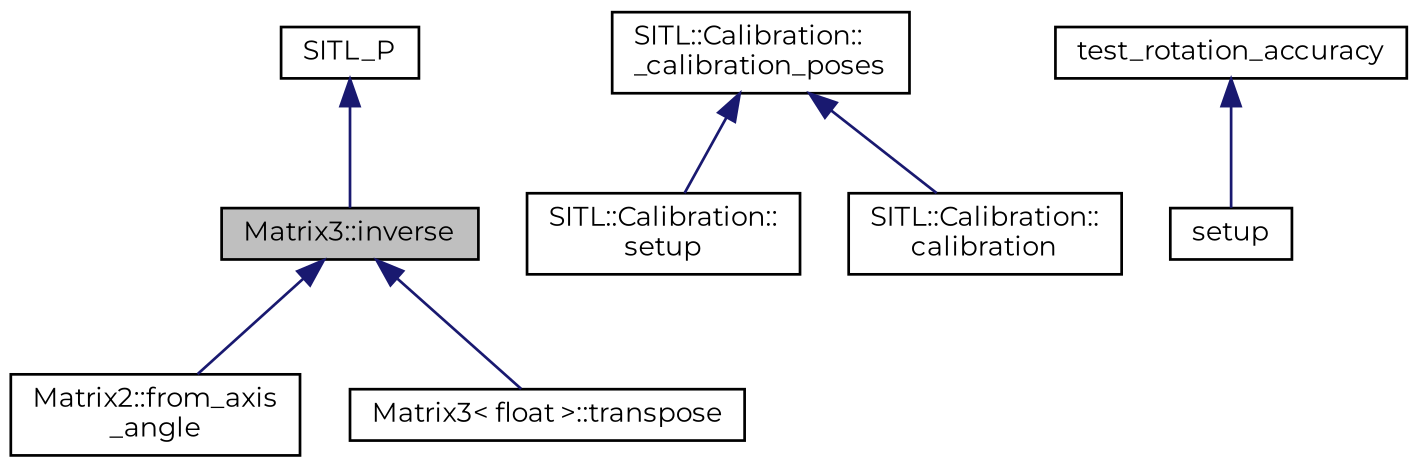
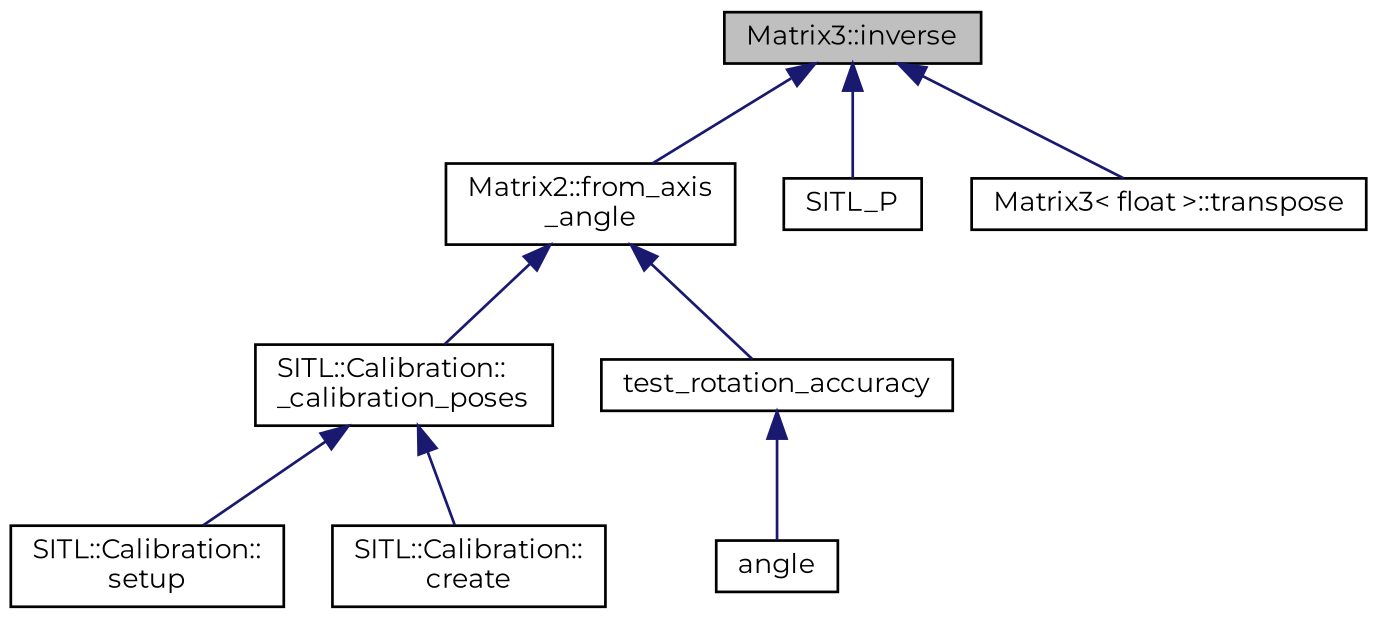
  digraph {
    fontname=Montserrat
    rankdir=TB
    node [color=black fillcolor=white fontname=Montserrat fontsize=10 shape=record style=filled]
    edge [color=midnightblue dir=back fontname=Montserrat fontsize=10 labelfontname=Helvetica labelfontsize=10 style=solid]
    n1 [fillcolor=grey75 fontcolor=black height=0.2 label="Matrix3::inverse" width=0.4]
    n2 [height=0.2 label="Matrix2::from_axis\l_angle" width=0.4]
    n3 [height=0.2 label=SITL_P width=0.4]
    n4 [height=0.2 label="Matrix3\< float \>::transpose" width=0.4]
    n5 [height=0.2 label="SITL::Calibration::\l_calibration_poses" width=0.4]
    n6 [height=0.2 label=test_rotation_accuracy width=0.4]
    n7 [height=0.2 label="SITL::Calibration::\lsetup" width=0.4]
-   n8 [height=0.2 label="SITL::Calibration::\lcalibration" width=0.4]
-   n9 [height=0.2 label=setup width=0.4]
+   n8 [height=0.2 label="SITL::Calibration::\lcreate" width=0.4]
+   n9 [height=0.2 label=angle width=0.4]
    n1 -> n2
-   n3 -> n1
+   n1 -> n3
    n1 -> n4
+   n2 -> n5
+   n2 -> n6
    n5 -> n7
    n5 -> n8
    n6 -> n9
  }
